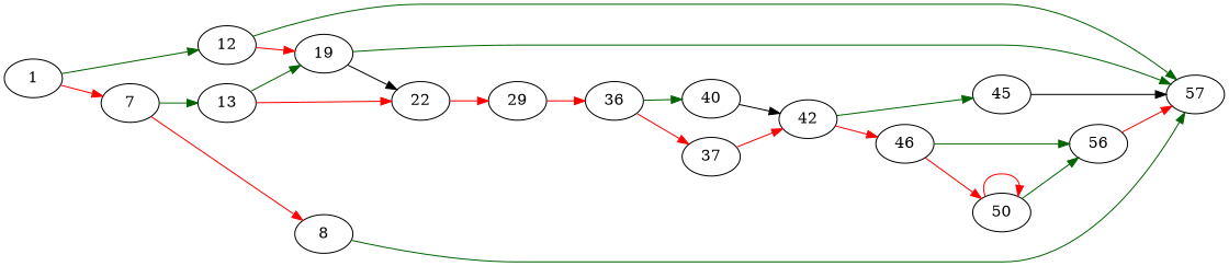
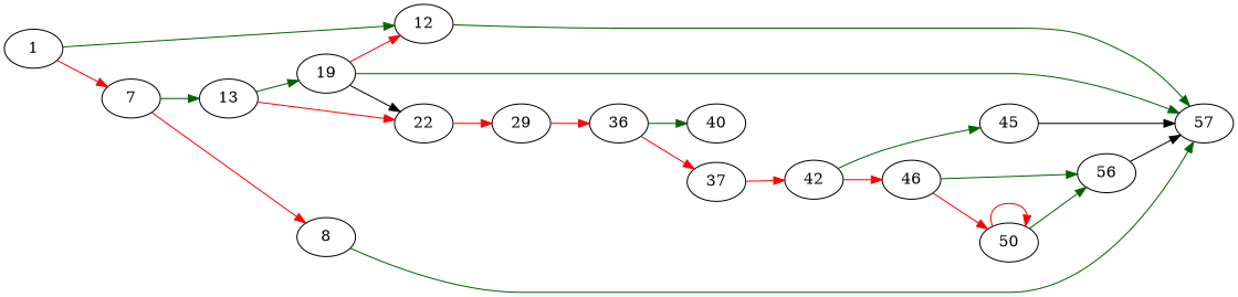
  strict digraph {
    rankdir=LR
    edge [color=red cond=true]
    1 [entry=true]
    12
    7
    57
    19
    13
    8
    22
    29
    36
    40
    37
    42
    45
    46
    56
    50
    1 -> 12 [color=darkgreen]
    1 -> 7 [cond=false]
    12 -> 57 [color=darkgreen]
-   12 -> 19 [cond=false]
+   19 -> 12 [cond=false]
    7 -> 13 [color=darkgreen]
    7 -> 8 [cond=false]
    19 -> 57 [color=darkgreen]
    19 -> 22 [color="" cond=""]
    13 -> 19 [color=darkgreen]
    13 -> 22 [cond=false]
    8 -> 57 [color=darkgreen]
    22 -> 29 [cond=false]
    29 -> 36 [cond=false]
    36 -> 40 [color=darkgreen]
    36 -> 37 [cond=false]
-   40 -> 42 [color="" cond=""]
    37 -> 42 [cond=""]
    42 -> 45 [color=darkgreen]
    42 -> 46 [cond=false]
    45 -> 57 [color="" cond=""]
    46 -> 56 [color=darkgreen]
    46 -> 50 [cond=false]
-   56 -> 57 [cond=""]
+   56 -> 57 [color="" cond=""]
    50 -> 56 [color=darkgreen]
    50 -> 50 [cond=false]
  }
